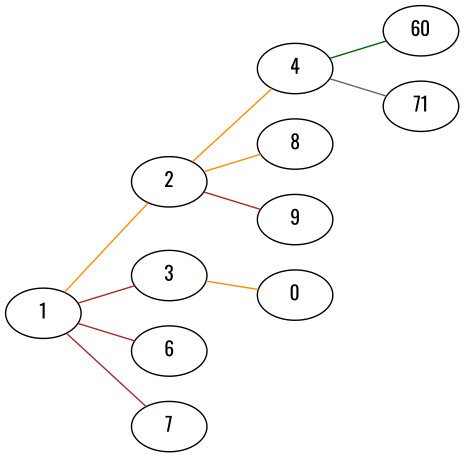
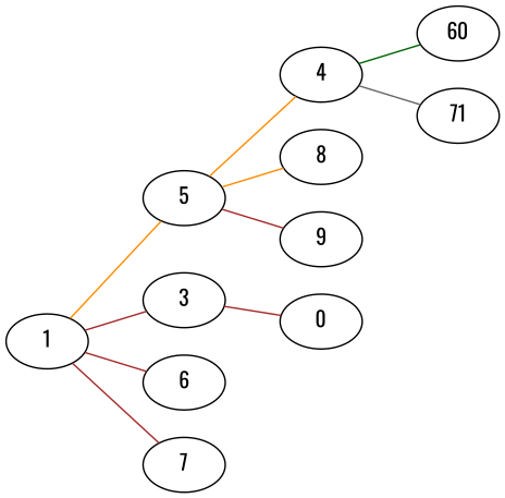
  graph {
    fontname=Oswald
    rankdir=LR
    node [chem=H fontname=Oswald]
    edge [color=brown fontname=Oswald valence=1]
    1 [chem=C]
-   2 [chem=C]
+   2 [chem=C label=5]
    3 [chem=C]
    6
    7
    4 [chem=N]
    8
    9
    n9 [chem=N label=0]
    n10 [label=60]
    n11 [label=71]
    1 -- 2 [color=darkorange]
    1 -- 3
    1 -- 6
    1 -- 7
    2 -- 4 [color=darkorange]
    2 -- 8 [color=darkorange]
    2 -- 9
-   3 -- n9 [color=darkorange valence=3]
+   3 -- n9 [valence=3]
    4 -- n10 [color=darkgreen]
    4 -- n11 [color=gray40]
  }
